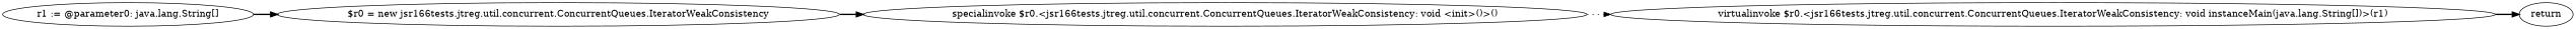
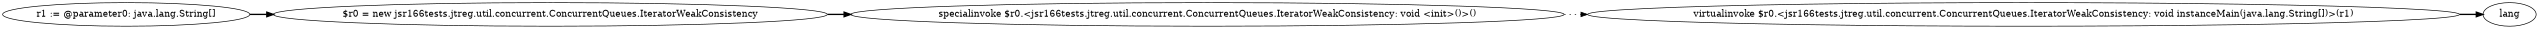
  digraph {
    rankdir=LR
    edge [style=bold]
    "r1 := @parameter0: java.lang.String[]"
    "$r0 = new jsr166tests.jtreg.util.concurrent.ConcurrentQueues.IteratorWeakConsistency"
    "specialinvoke $r0.<jsr166tests.jtreg.util.concurrent.ConcurrentQueues.IteratorWeakConsistency: void <init>()>()"
    "virtualinvoke $r0.<jsr166tests.jtreg.util.concurrent.ConcurrentQueues.IteratorWeakConsistency: void instanceMain(java.lang.String[])>(r1)"
-   return
+   return [label=lang]
    "r1 := @parameter0: java.lang.String[]" -> "$r0 = new jsr166tests.jtreg.util.concurrent.ConcurrentQueues.IteratorWeakConsistency"
    "$r0 = new jsr166tests.jtreg.util.concurrent.ConcurrentQueues.IteratorWeakConsistency" -> "specialinvoke $r0.<jsr166tests.jtreg.util.concurrent.ConcurrentQueues.IteratorWeakConsistency: void <init>()>()"
    "specialinvoke $r0.<jsr166tests.jtreg.util.concurrent.ConcurrentQueues.IteratorWeakConsistency: void <init>()>()" -> "virtualinvoke $r0.<jsr166tests.jtreg.util.concurrent.ConcurrentQueues.IteratorWeakConsistency: void instanceMain(java.lang.String[])>(r1)" [style=dotted]
    "virtualinvoke $r0.<jsr166tests.jtreg.util.concurrent.ConcurrentQueues.IteratorWeakConsistency: void instanceMain(java.lang.String[])>(r1)" -> return
  }
